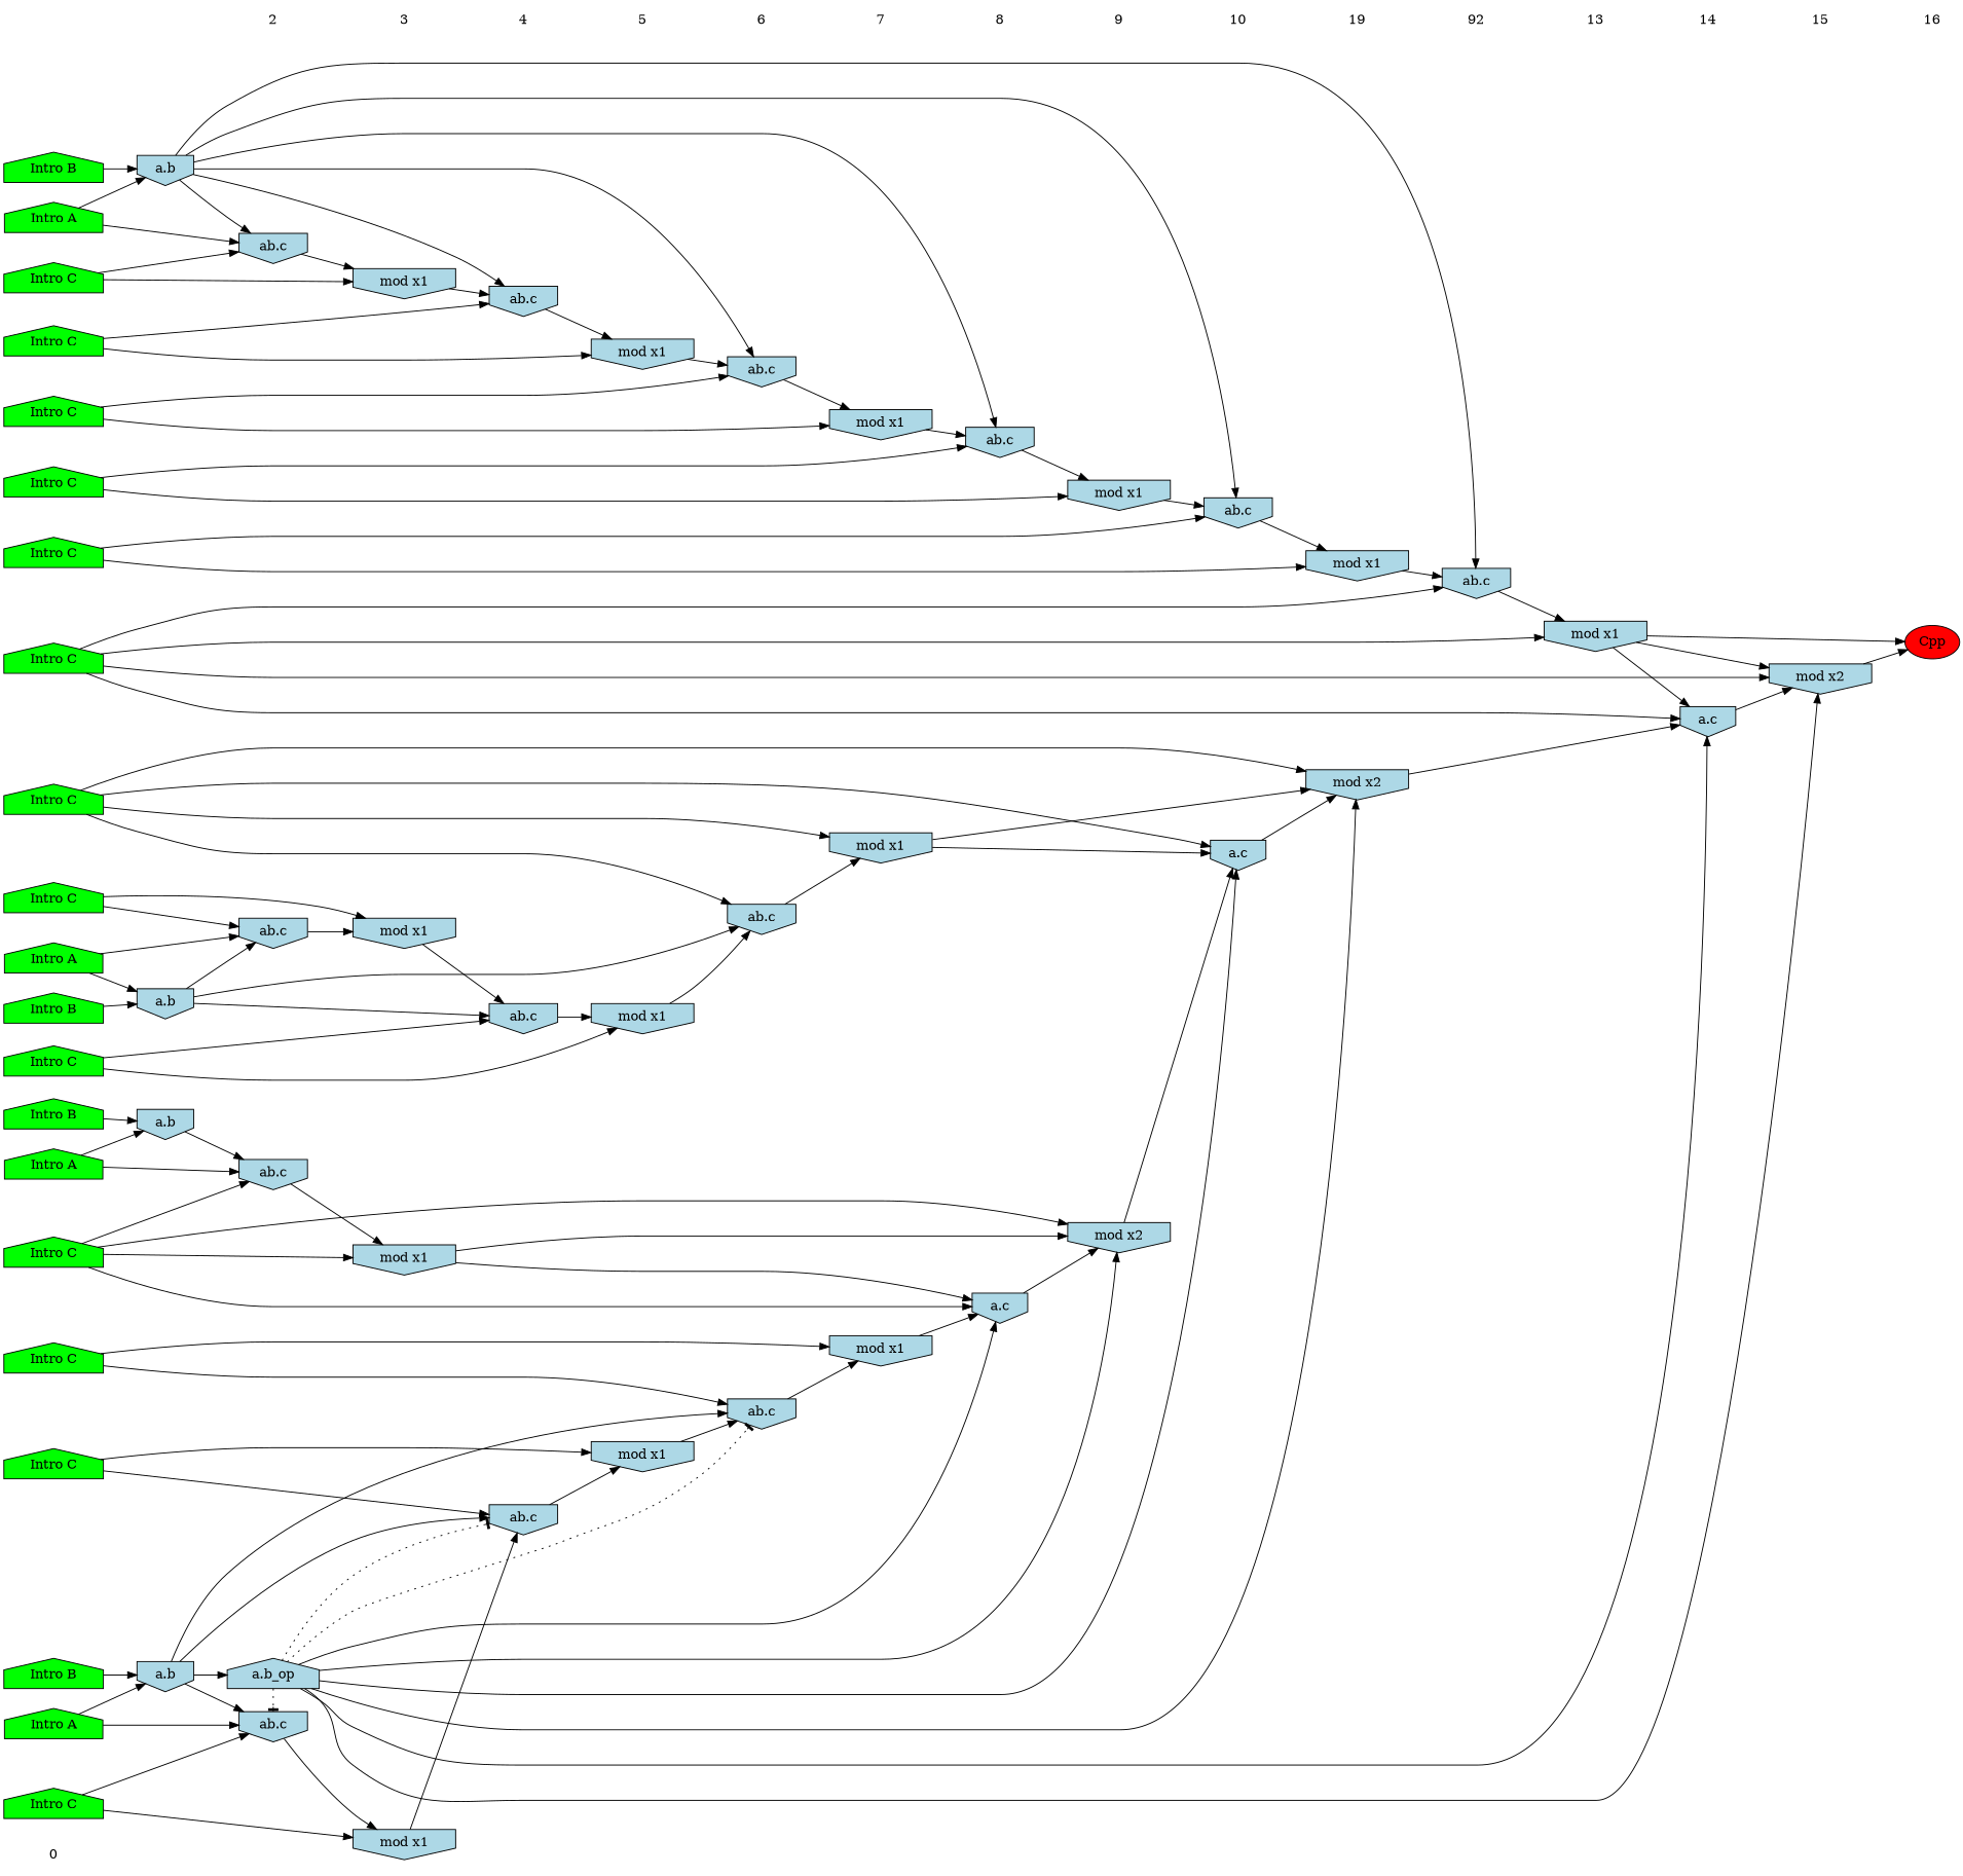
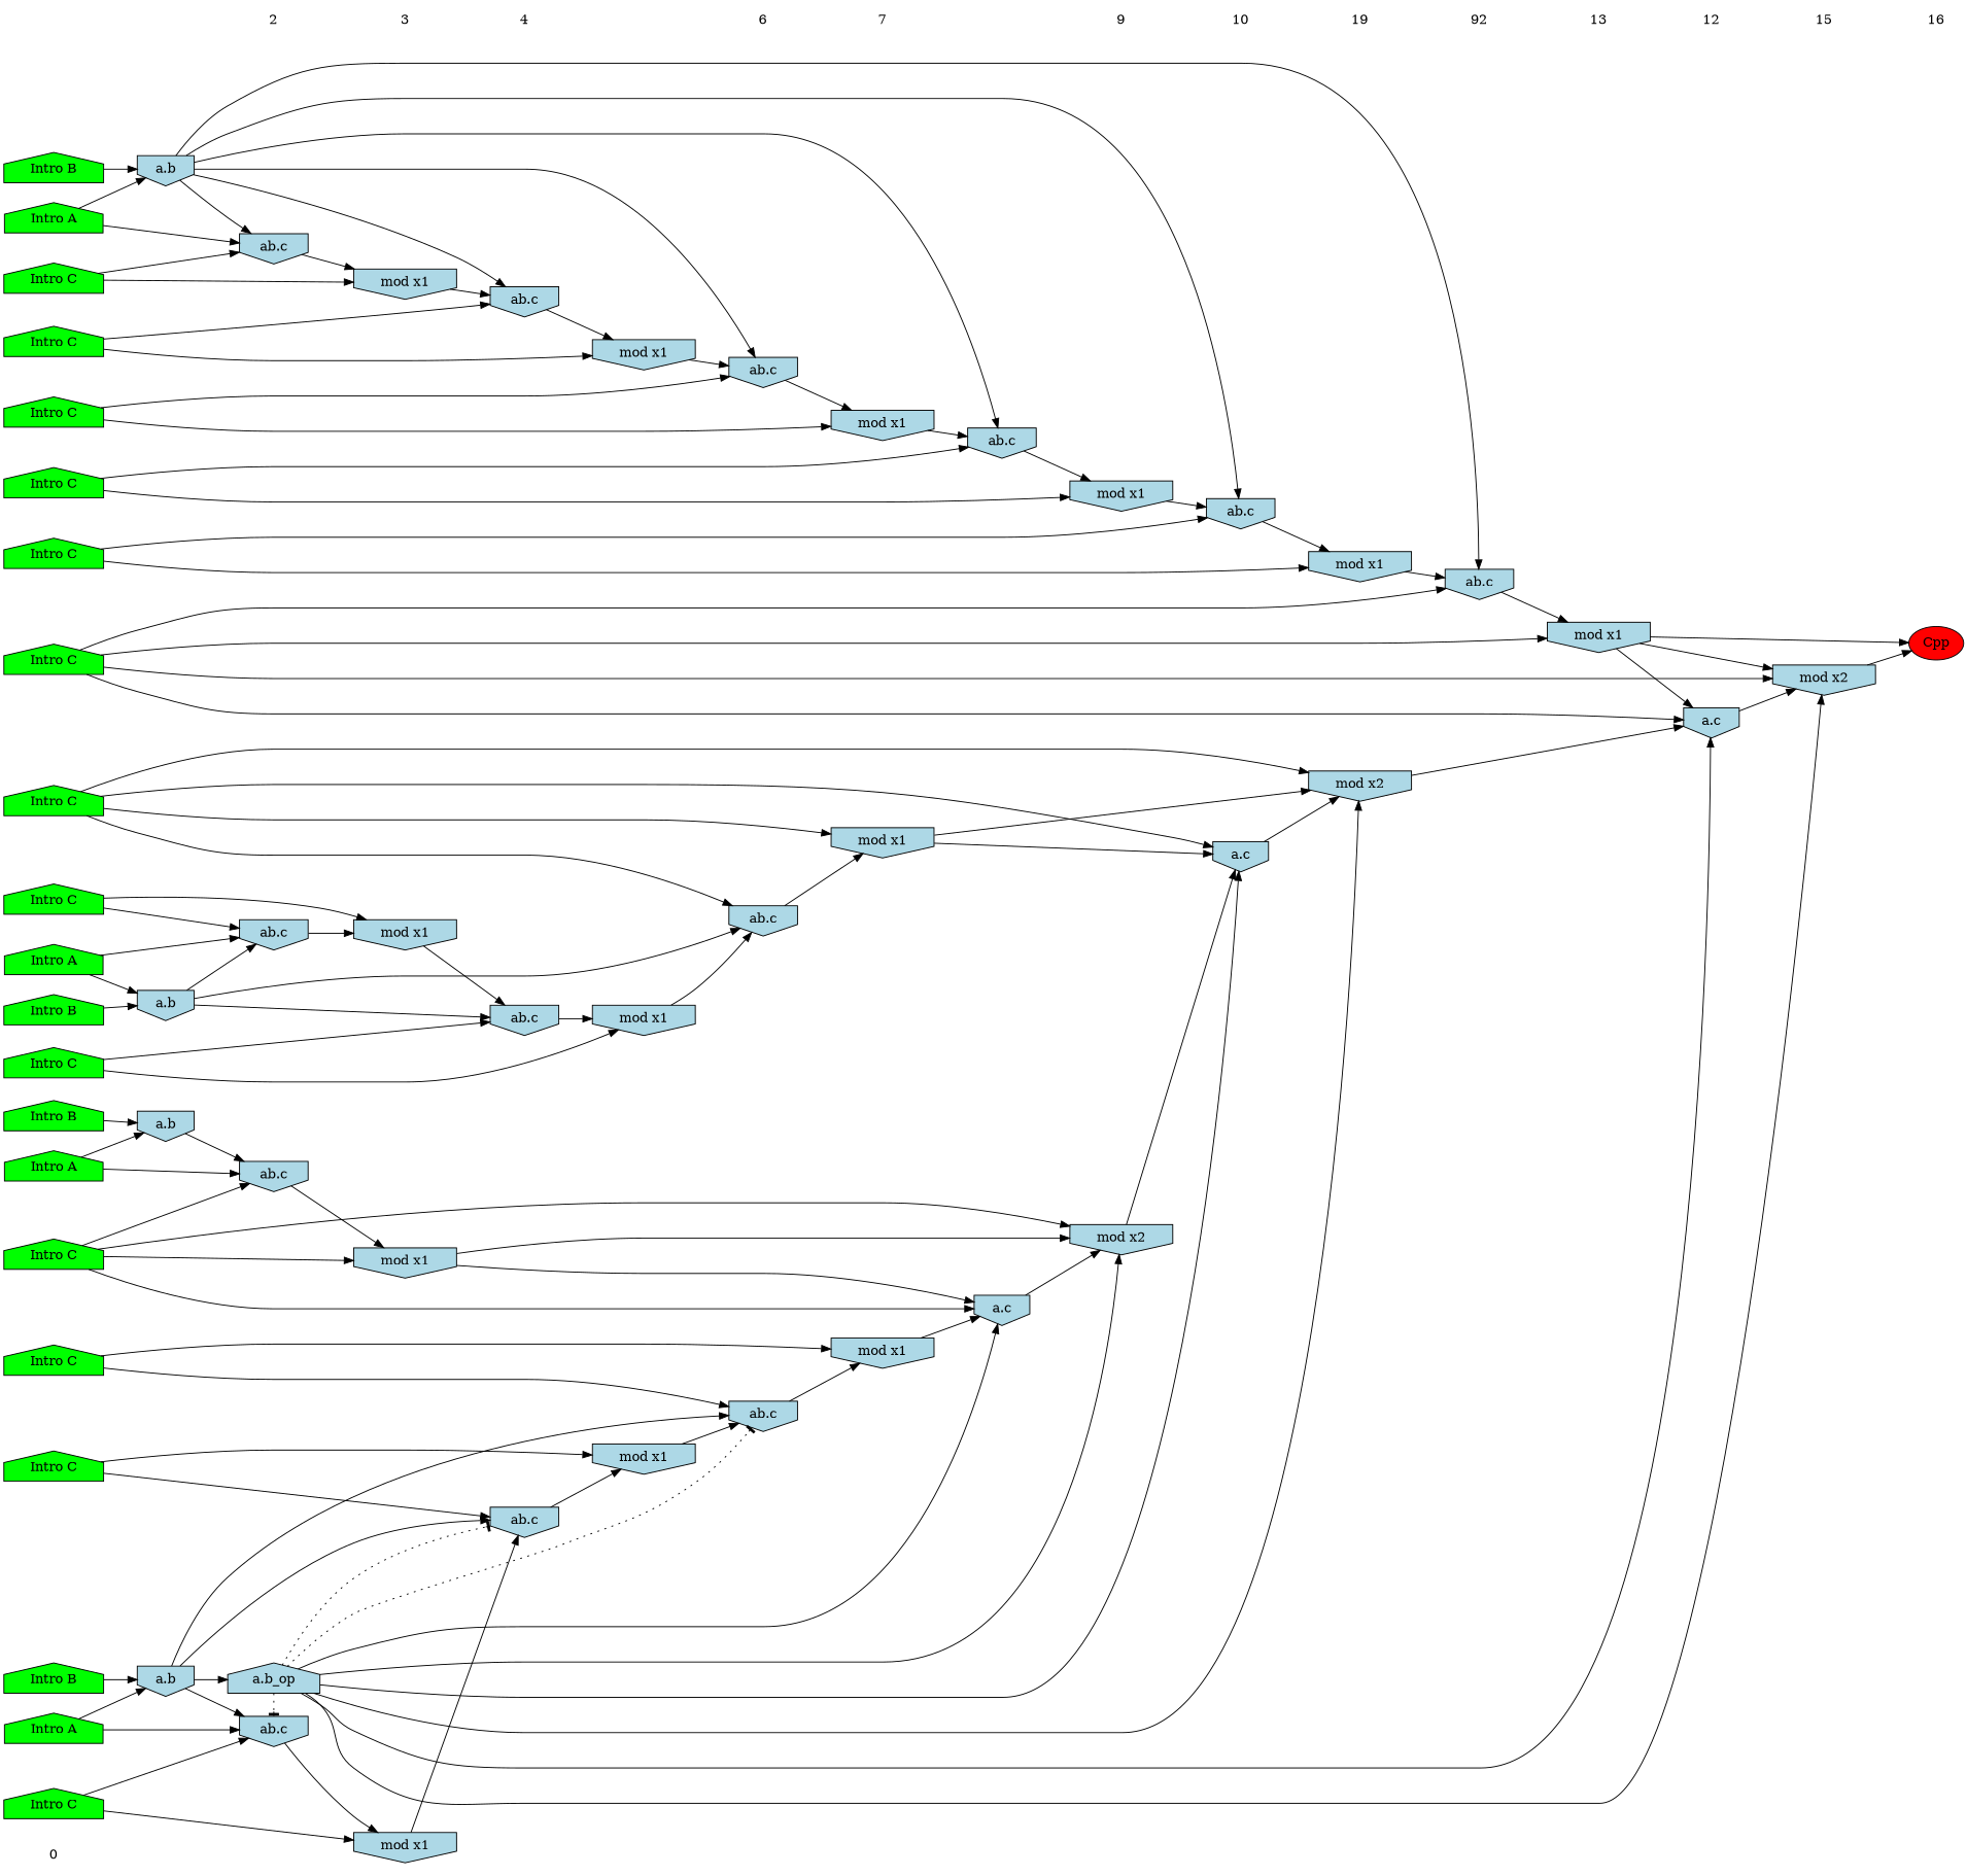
  digraph {
    rankdir=LR
    ranksep=.5
    node [shape=invhouse fillcolor=lightblue style=filled]
    0 [shape=plaintext fillcolor="" style=""]
    n2 [fillcolor=green label="Intro B" shape=house]
    n3 [fillcolor=green label="Intro B" shape=house]
    n4 [fillcolor=green label="Intro A" shape=house]
    n5 [fillcolor=green label="Intro A" shape=house]
    n6 [fillcolor=green label="Intro A" shape=house]
    n7 [fillcolor=green label="Intro B" shape=house]
    n8 [fillcolor=green label="Intro A" shape=house]
    n9 [fillcolor=green label="Intro B" shape=house]
    n10 [fillcolor=green label="Intro C" shape=house]
    n11 [fillcolor=green label="Intro C" shape=house]
    n12 [fillcolor=green label="Intro C" shape=house]
    n13 [fillcolor=green label="Intro C" shape=house]
    n14 [fillcolor=green label="Intro C" shape=house]
    n15 [fillcolor=green label="Intro C" shape=house]
    n16 [fillcolor=green label="Intro C" shape=house]
    n17 [fillcolor=green label="Intro C" shape=house]
    n18 [fillcolor=green label="Intro C" shape=house]
    n19 [fillcolor=green label="Intro C" shape=house]
    n20 [fillcolor=green label="Intro C" shape=house]
    n21 [fillcolor=green label="Intro C" shape=house]
    n22 [fillcolor=green label="Intro C" shape=house]
    n23 [label="a.b"]
    n24 [label="a.b"]
    n25 [label="a.b"]
    n26 [label="a.b"]
    2 [shape=plaintext fillcolor="" style=""]
    n28 [label="ab.c"]
    n29 [label="ab.c"]
    n30 [label="ab.c"]
    n31 [label="a.b_op" shape=house]
    n32 [label="ab.c"]
    3 [shape=plaintext fillcolor="" style=""]
    n34 [label="mod x1"]
    n35 [label="mod x1"]
    n36 [label="mod x1"]
    n37 [label="mod x1"]
    4 [shape=plaintext fillcolor="" style=""]
    n39 [label="ab.c"]
    n40 [label="ab.c"]
    n41 [label="ab.c"]
-   5 [shape=plaintext fillcolor="" style=""]
    n43 [label="mod x1"]
    n44 [label="mod x1"]
    n45 [label="mod x1"]
    6 [shape=plaintext fillcolor="" style=""]
    n47 [label="ab.c"]
    n48 [label="ab.c"]
    n49 [label="ab.c"]
    7 [shape=plaintext fillcolor="" style=""]
    n51 [label="mod x1"]
    n52 [label="mod x1"]
    n53 [label="mod x1"]
-   8 [shape=plaintext fillcolor="" style=""]
    n55 [label="a.c"]
    n56 [label="ab.c"]
    9 [shape=plaintext fillcolor="" style=""]
    n58 [label="mod x1"]
    n59 [label="mod x2"]
    10 [shape=plaintext fillcolor="" style=""]
    n61 [label="ab.c"]
    n62 [label="a.c"]
    n63 [label=19 shape=plaintext fillcolor="" style=""]
    n64 [label="mod x1"]
    n65 [label="mod x2"]
    n66 [label=92 shape=plaintext fillcolor="" style=""]
    n67 [label="ab.c"]
    13 [shape=plaintext fillcolor="" style=""]
    n69 [label="mod x1"]
-   14 [shape=plaintext fillcolor="" style=""]
+   14 [shape=plaintext label=12 fillcolor="" style=""]
    n71 [label="a.c"]
    15 [shape=plaintext fillcolor="" style=""]
    n73 [label="mod x2"]
    16 [shape=plaintext fillcolor="" style=""]
    n75 [fillcolor=red label=Cpp shape=""]
    subgraph sub_1 {
      rank=same
      0
      n2
      n3
      n4
      n5
      n6
      n7
      n8
      n9
      n10
      n11
      n12
      n13
      n14
      n15
      n16
      n17
      n18
      n19
      n20
      n21
      n22
    }
    subgraph sub_2 {
      rank=same
      n23
      n24
      n25
      n26
    }
    subgraph sub_3 {
      rank=same
      2
      n28
      n29
      n30
      n31
      n32
    }
    subgraph sub_4 {
      rank=same
      3
      n34
      n35
      n36
      n37
    }
    subgraph sub_5 {
      rank=same
      4
      n39
      n40
      n41
    }
    subgraph sub_6 {
      rank=same
-     5
      n43
      n44
      n45
    }
    subgraph sub_7 {
      rank=same
      6
      n47
      n48
      n49
    }
    subgraph sub_8 {
      rank=same
      7
      n51
      n52
      n53
    }
    subgraph sub_9 {
      rank=same
-     8
      n55
      n56
    }
    subgraph sub_10 {
      rank=same
      9
      n58
      n59
    }
    subgraph sub_11 {
      rank=same
      10
      n61
      n62
    }
    subgraph sub_12 {
      rank=same
      n63
      n64
      n65
    }
    subgraph sub_13 {
      rank=same
      n66
      n67
    }
    subgraph sub_14 {
      rank=same
      13
      n69
    }
    subgraph sub_15 {
      rank=same
      14
      n71
    }
    subgraph sub_16 {
      rank=same
      15
      n73
    }
    subgraph sub_17 {
      rank=same
      16
      n75
    }
    n2 -> n25
    n3 -> n24
    n4 -> n23
    n4 -> n29
    n5 -> n24
    n5 -> n28
    n6 -> n25
    n6 -> n30
    n7 -> n23
    n8 -> n26
    n8 -> n32
    n9 -> n26
    n10 -> n28
    n10 -> n34
    n11 -> n32
    n11 -> n36
    n11 -> n55
    n11 -> n59
    n12 -> n39
    n12 -> n43
    n13 -> n49
    n13 -> n53
    n13 -> n62
    n13 -> n65
    n14 -> n40
    n14 -> n45
    n15 -> n48
    n15 -> n52
    n16 -> n56
    n16 -> n58
    n17 -> n47
    n17 -> n51
    n18 -> n41
    n18 -> n44
    n19 -> n61
    n19 -> n64
    n20 -> n29
    n20 -> n35
    n21 -> n30
    n21 -> n37
    n22 -> n67
    n22 -> n69
    n22 -> n71
    n22 -> n73
    n23 -> n29
    n23 -> n41
    n23 -> n48
    n23 -> n56
    n23 -> n61
    n23 -> n67
    n24 -> n28
    n24 -> n31
    n24 -> n39
    n24 -> n47
    n25 -> n30
    n25 -> n40
    n25 -> n49
    n26 -> n32
    2 -> 3 [style=invis]
    n28 -> n34
    n29 -> n35
    n30 -> n37
    n31 -> n28 [arrowhead=tee style=dotted]
    n31 -> n39 [arrowhead=tee style=dotted]
    n31 -> n47 [arrowhead=tee style=dotted]
    n31 -> n55
    n31 -> n59
    n31 -> n62
    n31 -> n65
    n31 -> n71
    n31 -> n73
    n32 -> n36
    3 -> 4 [style=invis]
    n34 -> n39
    n35 -> n41
    n36 -> n55
    n36 -> n59
    n37 -> n40
-   4 -> 5 [style=invis]
    n39 -> n43
    n40 -> n45
    n41 -> n44
-   5 -> 6 [style=invis]
    n43 -> n47
    n44 -> n48
    n45 -> n49
    6 -> 7 [style=invis]
    n47 -> n51
    n48 -> n52
    n49 -> n53
-   7 -> 8 [style=invis]
    n51 -> n55
    n52 -> n56
    n53 -> n62
    n53 -> n65
-   8 -> 9 [style=invis]
    n55 -> n59
    n56 -> n58
    9 -> 10 [style=invis]
    n58 -> n61
    n59 -> n62
    10 -> n63 [style=invis]
    n61 -> n64
    n62 -> n65
    n63 -> n66 [style=invis]
    n64 -> n67
    n65 -> n71
    n66 -> 13 [style=invis]
    n67 -> n69
    13 -> 14 [style=invis]
    n69 -> n71
    n69 -> n73
    n69 -> n75
    14 -> 15 [style=invis]
    n71 -> n73
    15 -> 16 [style=invis]
    n73 -> n75
  }
